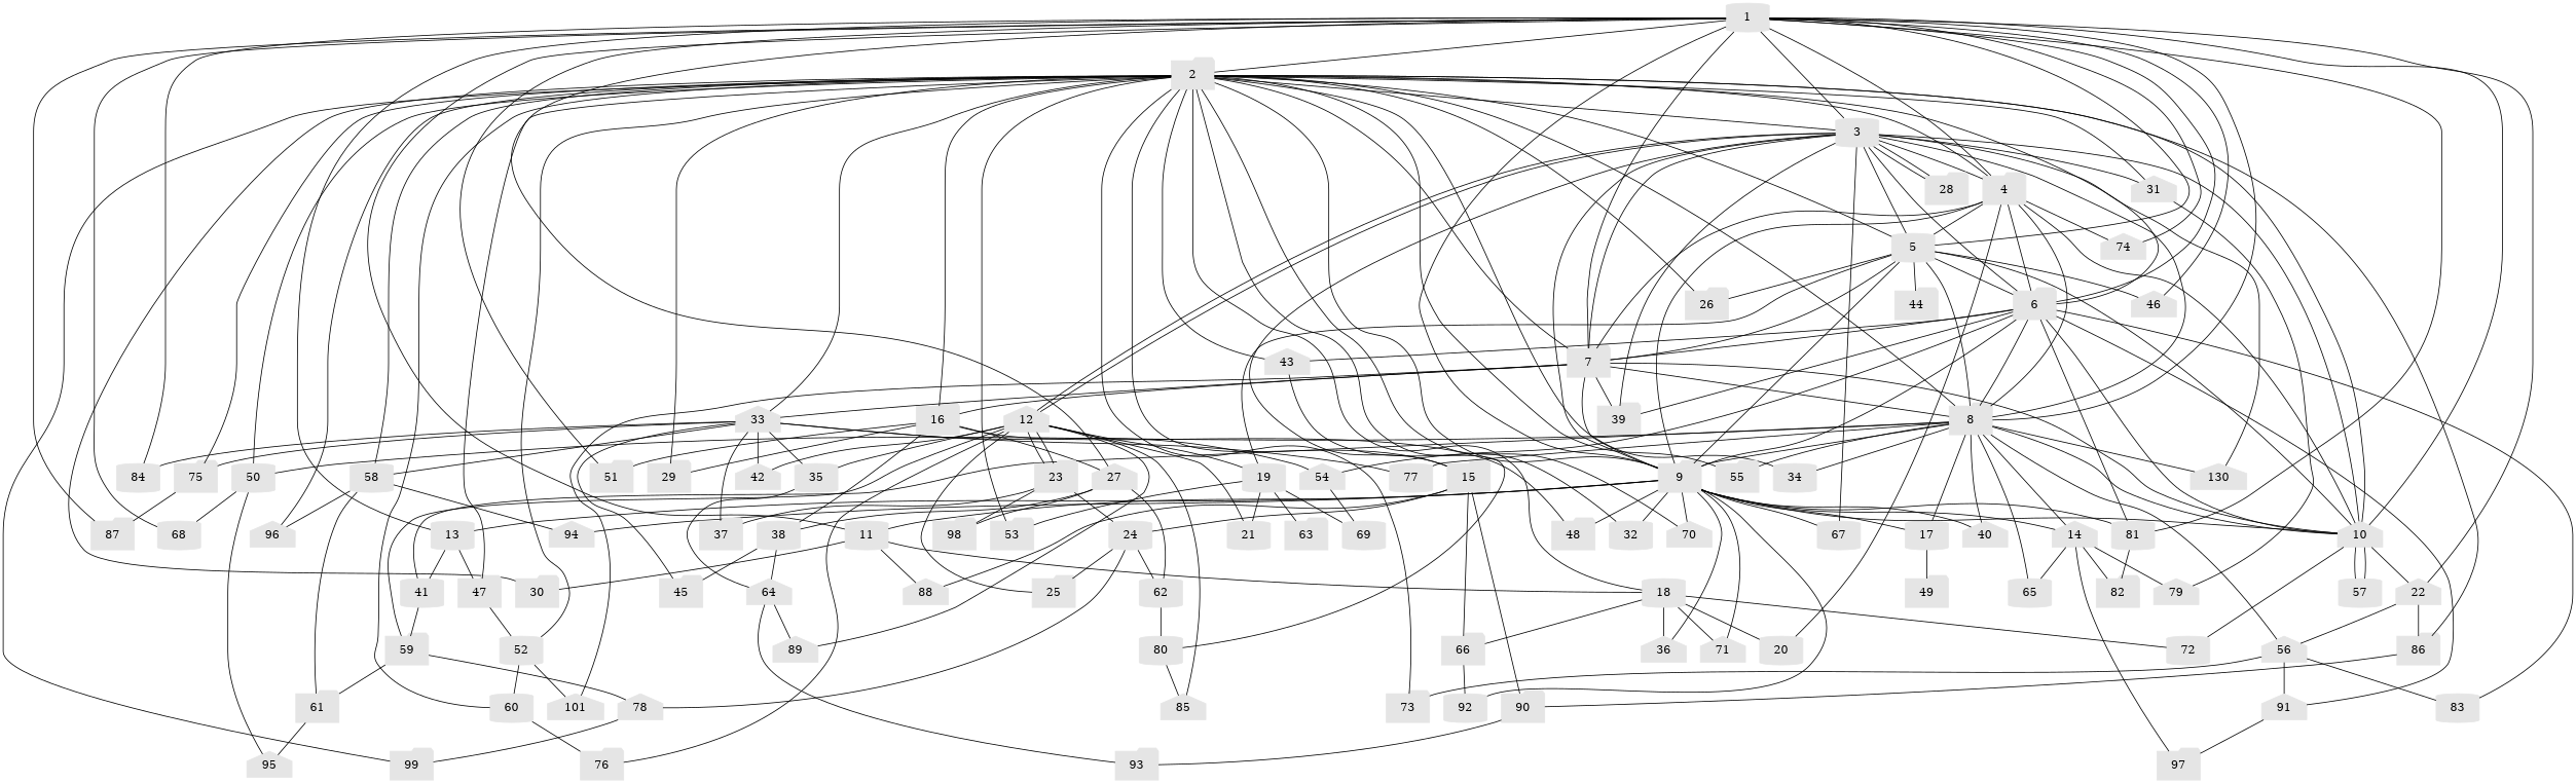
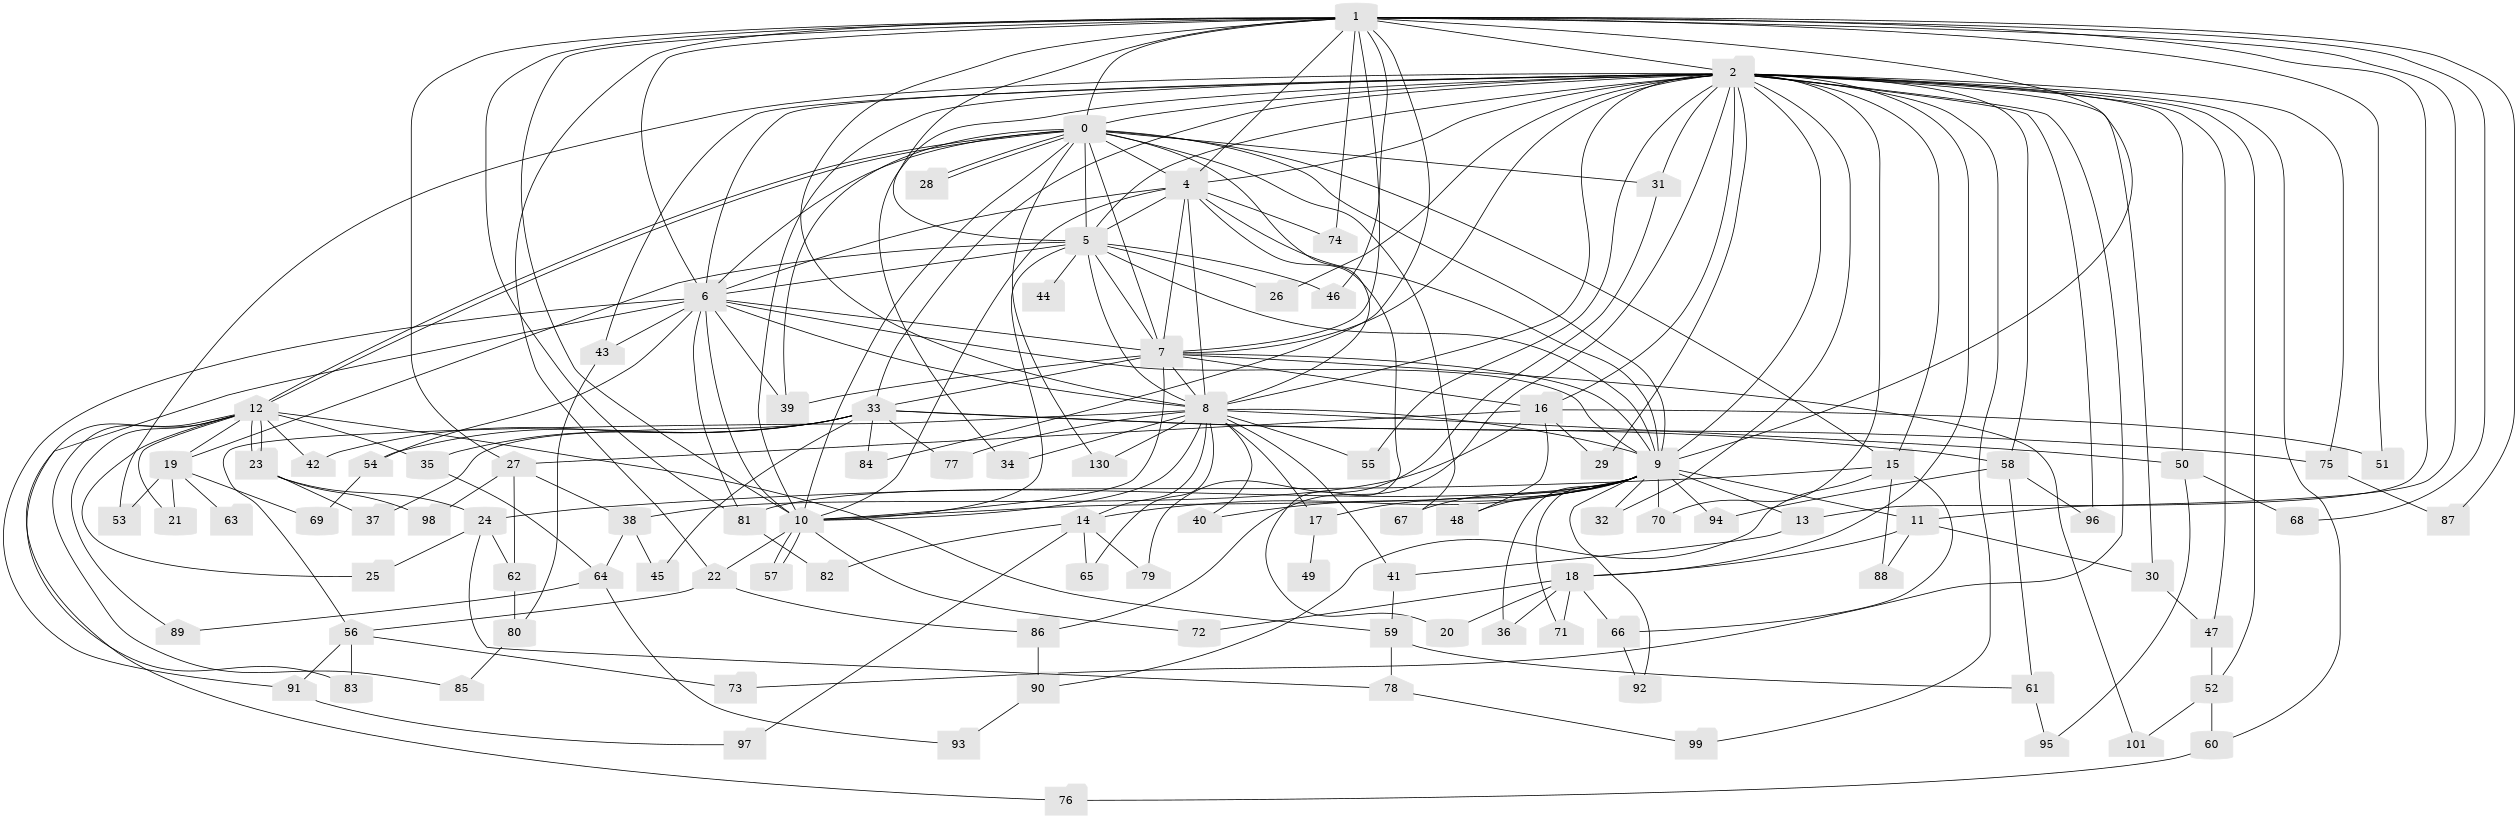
  graph {
    node [color=gray90 shape=folder style=filled]
    1 [shape=cylinder]
    2
-   3 [shape=cylinder]
+   3 [shape=cylinder label=0]
    4
    5 [shape=cylinder]
    6
    7
    8
    9
    10 [shape=house]
    11 [shape=cylinder]
    13 [shape=cylinder]
    22 [shape=house]
    27 [shape=house]
    46 [shape=house]
    51
    68 [shape=cylinder]
    74 [shape=house]
    81 [shape=cylinder]
    84 [shape=cylinder]
    87
    15
    16
    18 [shape=cylinder]
    26
    29
    30
    31 [shape=house]
    32 [shape=cylinder]
    33 [shape=house]
    34 [shape=cylinder]
    43 [shape=house]
    47
    50 [shape=cylinder]
    52 [shape=cylinder]
    53
    55
    58 [shape=cylinder]
    60 [shape=cylinder]
    70 [shape=house]
    73
    75
    86
    96 [shape=house]
    99
    12 [shape=house]
    28
    67 [shape=cylinder]
    n49 [label=130 shape=house]
    39
    20 [shape=cylinder]
    44
    19 [shape=cylinder]
    54 [shape=house]
    83 [shape=cylinder]
    91 [shape=house]
    101 [shape=house]
    14 [shape=house]
    17 [shape=cylinder]
    40 [shape=house]
    41 [shape=cylinder]
    56 [shape=house]
    65 [shape=cylinder]
    77 [shape=cylinder]
    36 [shape=house]
    48
    71 [shape=house]
    92 [shape=cylinder]
    94 [shape=house]
    57 [shape=cylinder]
    72 [shape=cylinder]
    88 [shape=house]
    38 [shape=cylinder]
    98
    62 [shape=cylinder]
    82
    24 [shape=cylinder]
    66
    90
    79 [shape=house]
    35 [shape=cylinder]
    42 [shape=house]
    37
    45
    80 [shape=cylinder]
    95 [shape=house]
    61
    76
    69 [shape=cylinder]
    21 [shape=cylinder]
    23
    25
    59
    85 [shape=house]
    89 [shape=house]
    63
    97
    49
    64 [shape=house]
    78 [shape=house]
    93
    1 -- 2
    1 -- 3
    1 -- 4
    1 -- 5
    1 -- 6
    1 -- 7
    1 -- 8
    1 -- 9
    1 -- 10
    1 -- 11
    1 -- 13
    1 -- 22
    1 -- 27
    1 -- 46
    1 -- 51
    1 -- 68
    1 -- 74
    1 -- 81
    1 -- 84
    1 -- 87
    2 -- 3
    2 -- 4
    2 -- 5
    2 -- 6
    2 -- 7
    2 -- 8
    2 -- 9
    2 -- 10
    2 -- 15
    2 -- 16
    2 -- 18
    2 -- 26
    2 -- 29
    2 -- 30
    2 -- 31
    2 -- 32
    2 -- 33
    2 -- 34
    2 -- 43
    2 -- 47
    2 -- 50
    2 -- 52
    2 -- 53
    2 -- 55
    2 -- 58
    2 -- 60
    2 -- 70
    2 -- 73
    2 -- 75
    2 -- 86
    2 -- 96
    2 -- 99
    3 -- 4
    3 -- 5
    3 -- 6
    3 -- 7
    3 -- 8
    3 -- 9
    3 -- 10
    3 -- 15
    3 -- 31
    3 -- 12
    3 -- 12
    3 -- 28
    3 -- 28
    3 -- 67
    3 -- n49
    3 -- 39
    4 -- 5
    4 -- 6
    4 -- 7
    4 -- 8
    4 -- 9
    4 -- 10
    4 -- 74
    4 -- 20
    5 -- 6
    5 -- 7
    5 -- 8
    5 -- 9
    5 -- 10
    5 -- 46
    5 -- 26
    5 -- 44
    5 -- 19
    6 -- 7
    6 -- 8
    6 -- 9
    6 -- 10
    6 -- 81
    6 -- 43
    6 -- 39
    6 -- 54
    6 -- 83
    6 -- 91
    7 -- 8
    7 -- 9
    7 -- 10
    7 -- 16
    7 -- 33
    7 -- 39
    7 -- 101
    8 -- 9
    8 -- 10
    8 -- 34
    8 -- 50
    8 -- 55
    8 -- n49
    8 -- 14
    8 -- 17
    8 -- 40
    8 -- 41
    8 -- 56
    8 -- 65
    8 -- 77
    9 -- 10
    9 -- 11
    9 -- 13
    9 -- 81
    9 -- 32
    9 -- 70
    9 -- 67
    9 -- 14
    9 -- 17
    9 -- 40
    9 -- 36
    9 -- 48
    9 -- 71
    9 -- 92
    9 -- 94
    10 -- 22
    10 -- 57
    10 -- 57
    10 -- 72
    11 -- 18
    11 -- 30
    11 -- 88
-   13 -- 47
+   30 -- 47
    13 -- 41
    22 -- 86
    22 -- 56
    27 -- 38
    27 -- 98
    27 -- 62
    81 -- 82
    15 -- 88
    15 -- 24
    15 -- 66
    15 -- 90
    16 -- 27
    16 -- 51
    16 -- 29
    16 -- 48
    16 -- 38
    18 -- 20
    18 -- 36
    18 -- 71
    18 -- 72
    18 -- 66
    31 -- 79
    33 -- 84
    33 -- 58
    33 -- 75
    33 -- 54
    33 -- 77
    33 -- 35
    33 -- 42
    33 -- 37
    33 -- 45
    43 -- 80
    47 -- 52
    50 -- 68
    50 -- 95
    52 -- 60
    52 -- 101
    58 -- 96
    58 -- 94
    58 -- 61
    60 -- 76
    75 -- 87
    86 -- 90
    12 -- 19
    12 -- 35
    12 -- 42
    12 -- 76
    12 -- 21
    12 -- 23
    12 -- 23
    12 -- 25
    12 -- 59
    12 -- 85
    12 -- 89
    19 -- 53
    19 -- 69
    19 -- 21
    19 -- 63
    54 -- 69
    91 -- 97
    14 -- 65
    14 -- 82
    14 -- 79
    14 -- 97
    17 -- 49
    41 -- 59
    56 -- 73
    56 -- 83
    56 -- 91
    38 -- 45
    38 -- 64
    62 -- 80
    24 -- 62
    24 -- 25
    24 -- 78
    66 -- 92
    90 -- 93
    35 -- 64
    80 -- 85
    61 -- 95
    23 -- 98
    23 -- 24
    23 -- 37
    59 -- 61
    59 -- 78
    64 -- 89
    64 -- 93
    78 -- 99
  }
